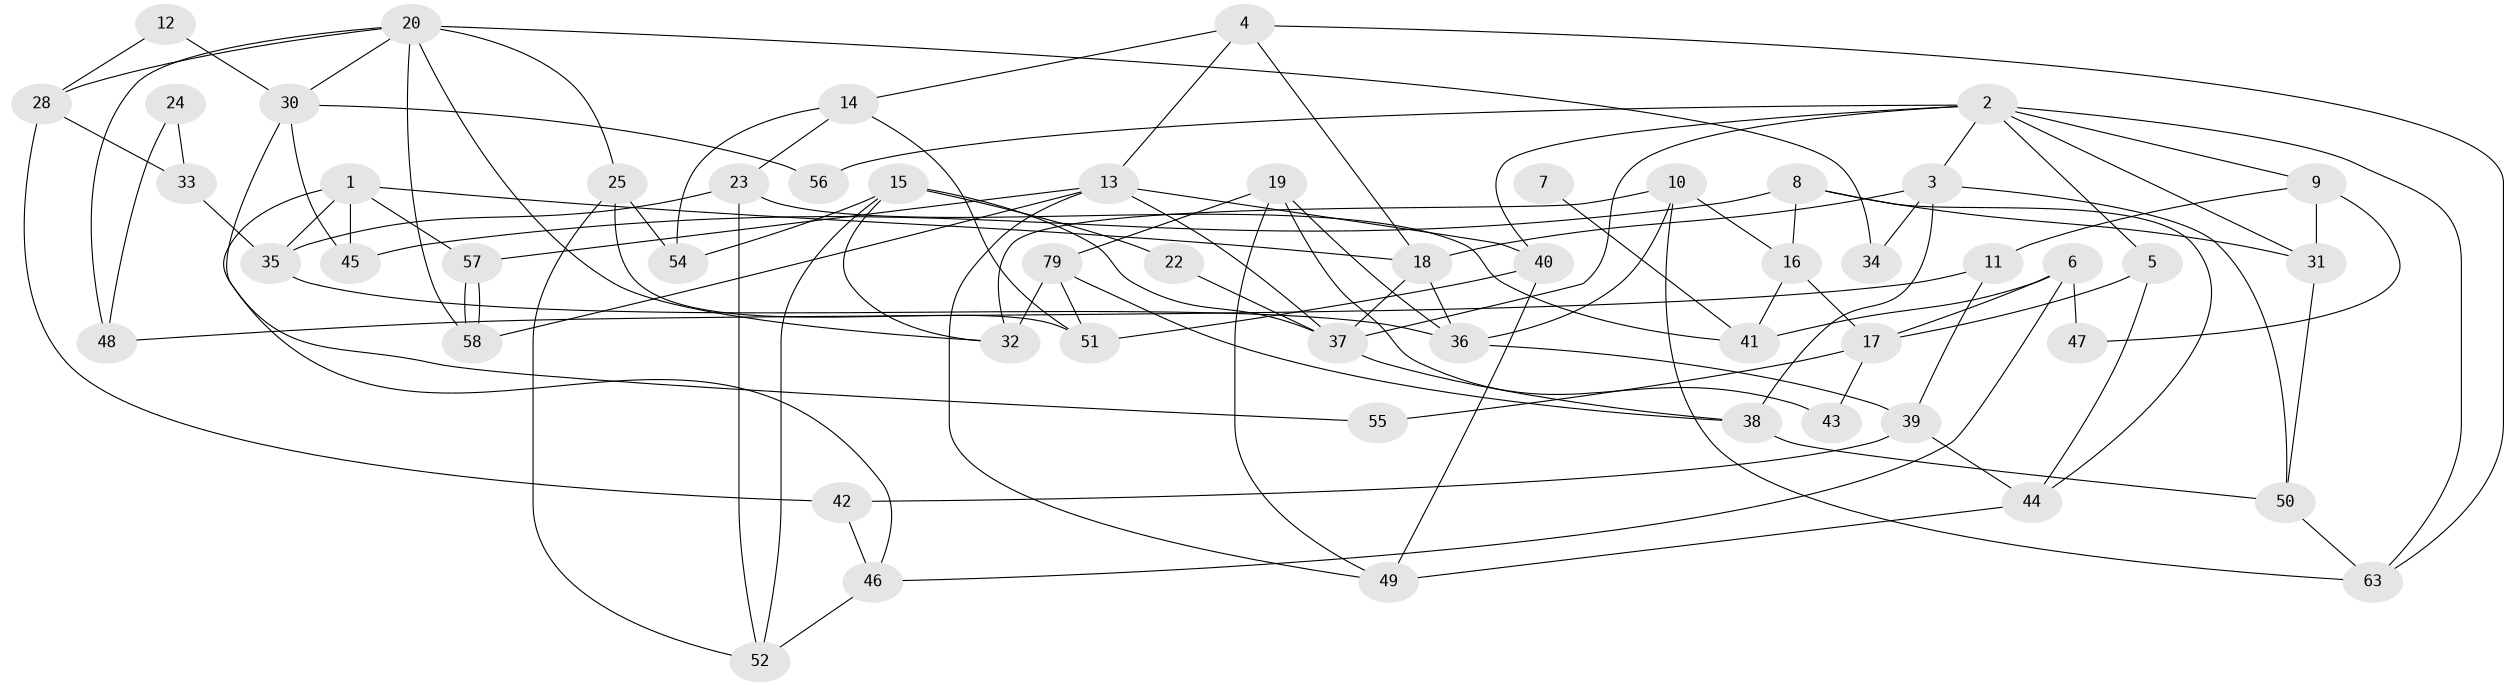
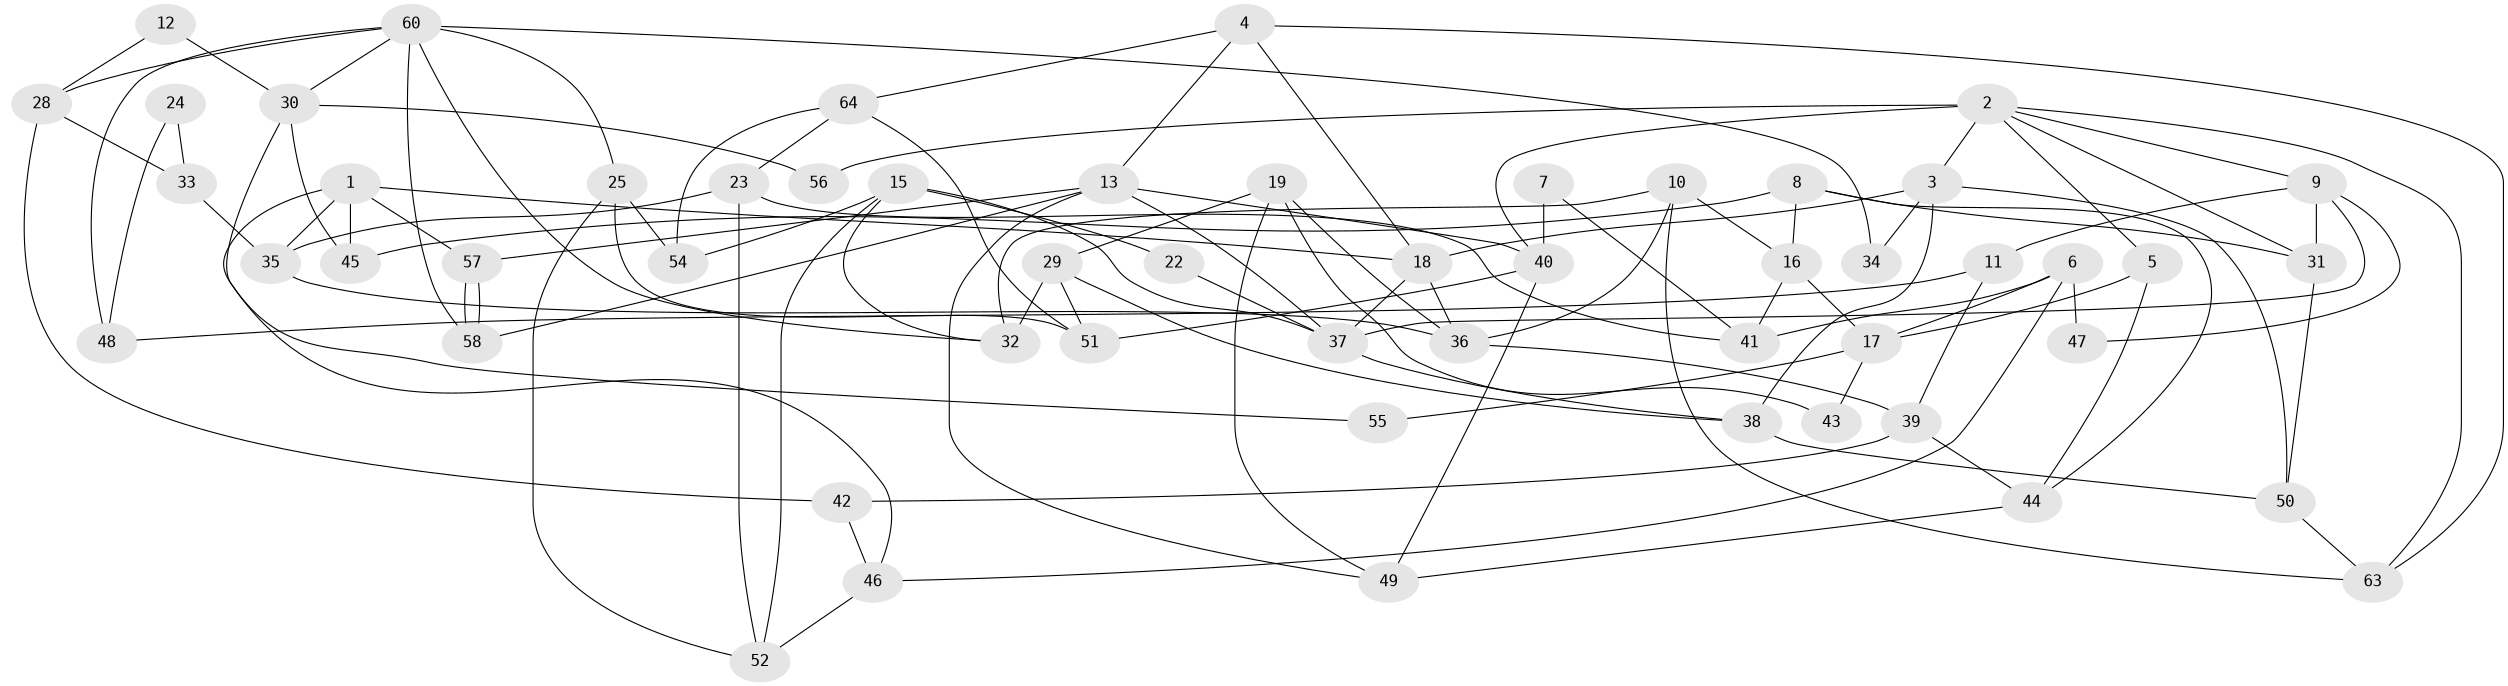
  graph {
    fontname="DejaVu Sans Mono"
    node [color=gray90 fontname="DejaVu Sans Mono" style=filled]
    edge [fontname="DejaVu Sans Mono"]
    1
    18
    35
    45
    46
    57
    37
    36
    52
    58
    2
    3
    5
    9
    31
    40
    n17 [label=63]
    56
    34
    38
    50
    17
    44
    47
    11
    49
    51
    4
    13
-   14
+   14 [label=64]
    23
    54
    43
    55
    6
    41
    7
    8
    16
    39
    48
    10
    32
    42
    12
    28
    30
    33
    15
    22
    19
-   29 [label=79]
-   20
+   29
+   20 [label=60]
    25
    24
    1 -- 18
    1 -- 35
    1 -- 45
    1 -- 46
    1 -- 57
    18 -- 37
    18 -- 36
    35 -- 36
    46 -- 52
    57 -- 58
    57 -- 58
    37 -- 38
    36 -- 39
    2 -- 3
    2 -- 5
    2 -- 9
    2 -- 31
    2 -- 40
    2 -- n17
    2 -- 56
    3 -- 18
    3 -- 34
    3 -- 38
    3 -- 50
    5 -- 17
    5 -- 44
-   2 -- 37
+   9 -- 37
    9 -- 31
    9 -- 47
    9 -- 11
    31 -- 50
    40 -- 49
    40 -- 51
    38 -- 50
    50 -- n17
    17 -- 43
    17 -- 55
    44 -- 49
    11 -- 39
    11 -- 48
    4 -- 18
    4 -- n17
    4 -- 13
    4 -- 14
    13 -- 57
    13 -- 37
    13 -- 58
    13 -- 40
    13 -- 49
    14 -- 51
    14 -- 23
    14 -- 54
    23 -- 35
    23 -- 52
    23 -- 41
    6 -- 46
    6 -- 17
    6 -- 47
    6 -- 41
+   7 -- 40
    7 -- 41
    8 -- 45
    8 -- 31
    8 -- 44
    8 -- 16
    16 -- 17
    16 -- 41
    39 -- 44
    39 -- 42
    10 -- 36
    10 -- n17
    10 -- 16
    10 -- 32
    42 -- 46
    12 -- 28
    12 -- 30
    28 -- 42
    28 -- 33
    30 -- 45
    30 -- 56
    30 -- 55
    33 -- 35
    15 -- 37
    15 -- 52
    15 -- 54
    15 -- 32
    15 -- 22
    22 -- 37
    19 -- 36
    19 -- 49
    19 -- 43
    19 -- 29
    29 -- 38
    29 -- 51
    29 -- 32
    20 -- 58
    20 -- 34
    20 -- 48
    20 -- 32
    20 -- 28
    20 -- 30
    20 -- 25
    25 -- 52
    25 -- 51
    25 -- 54
    24 -- 48
    24 -- 33
  }
